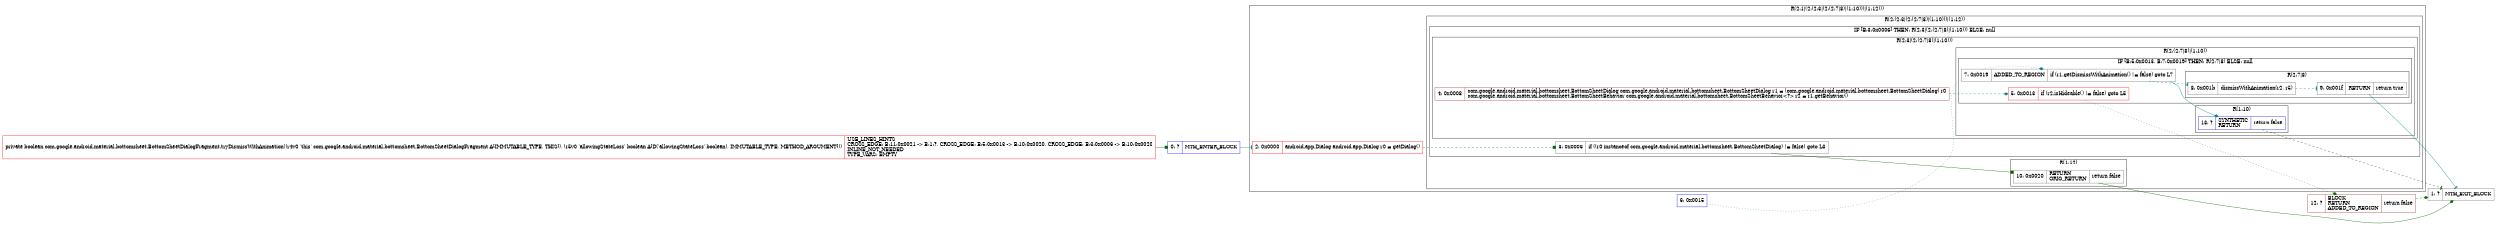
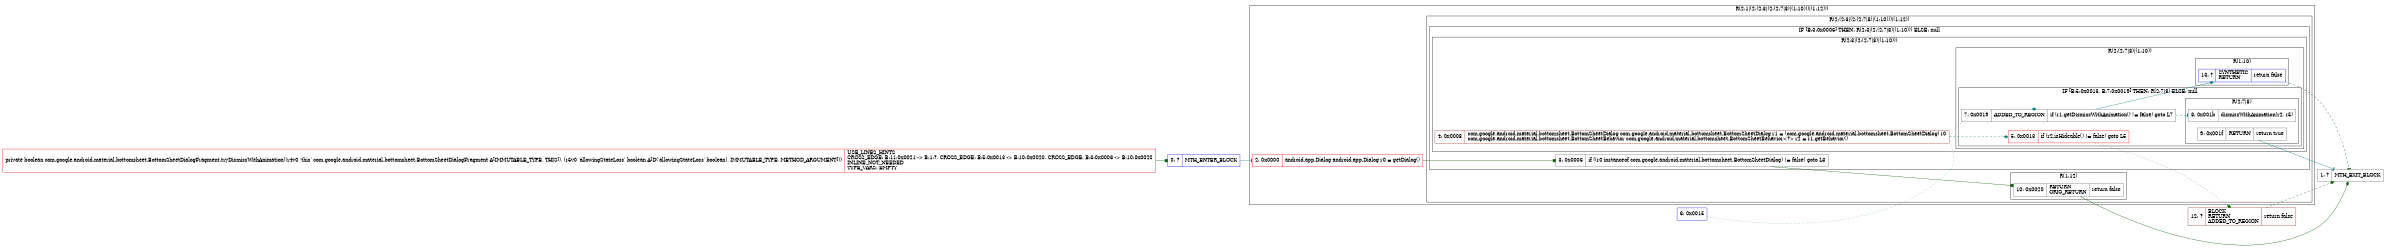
  digraph {
    rankdir=LR
    node [color=gray40 shape=record]
    edge [arrowhead=diamond color=teal style=solid]
    n1 [label="{8\:\ 0x001b|dismissWithAnimation(r2, r5)\l}"]
    n2 [label="{9\:\ 0x001f|RETURN\l|return true\l}"]
    n3 [color=red label="{5\:\ 0x0013|if (r2.isHideable() != false) goto L5\l}"]
    n4 [label="{7\:\ 0x0019|ADDED_TO_REGION\l|if (r1.getDismissWithAnimation() != false) goto L7\l}"]
    n5 [color=blue label="{13\:\ ?|SYNTHETIC\lRETURN\l|return false\l}"]
    n6 [color=brown label="{4\:\ 0x0008|com.google.android.material.bottomsheet.BottomSheetDialog com.google.android.material.bottomsheet.BottomSheetDialog r1 = (com.google.android.material.bottomsheet.BottomSheetDialog) r0\lcom.google.android.material.bottomsheet.BottomSheetBehavior com.google.android.material.bottomsheet.BottomSheetBehavior\<?\> r2 = r1.getBehavior()\l}"]
    n7 [label="{3\:\ 0x0006|if ((r0 instanceof com.google.android.material.bottomsheet.BottomSheetDialog) != false) goto L3\l}"]
    n8 [label="{10\:\ 0x0020|RETURN\lORIG_RETURN\l|return false\l}"]
    n9 [color=red label="{2\:\ 0x0000|android.app.Dialog android.app.Dialog r0 = getDialog()\l}"]
    n10 [label="{1\:\ ?|MTH_EXIT_BLOCK\l}"]
    n11 [color=brown label="{12\:\ ?|BLOCK\lRETURN\lADDED_TO_REGION\l|return false\l}"]
    n12 [color=blue label="{6\:\ 0x0015}"]
    n13 [color=blue label="{0\:\ ?|MTH_ENTER_BLOCK\l}"]
    n14 [color=red label="{private boolean com.google.android.material.bottomsheet.BottomSheetDialogFragment.tryDismissWithAnimation((r4v0 'this' com.google.android.material.bottomsheet.BottomSheetDialogFragment A[IMMUTABLE_TYPE, THIS]), (r5v0 'allowingStateLoss' boolean A[D('allowingStateLoss' boolean), IMMUTABLE_TYPE, METHOD_ARGUMENT]))  | USE_LINES_HINTS\lCROSS_EDGE: B:11:0x0021 \-\> B:1:?, CROSS_EDGE: B:5:0x0013 \-\> B:10:0x0020, CROSS_EDGE: B:3:0x0006 \-\> B:10:0x0020\lINLINE_NOT_NEEDED\lTYPE_VARS: EMPTY\l}"]
    subgraph cluster_1 {
      label="R(2:1|(2:(2:3|(2:(2:7|8)|(1:10)))|(1:12)))"
      n9
      subgraph cluster_2 {
        label="R(2:(2:3|(2:(2:7|8)|(1:10)))|(1:12))"
        subgraph cluster_3 {
          label="IF [B:3:0x0006] THEN: R(2:3|(2:(2:7|8)|(1:10))) ELSE: null"
          n7
          subgraph cluster_4 {
            label="R(2:3|(2:(2:7|8)|(1:10)))"
            n6
            subgraph cluster_5 {
              label="R(2:(2:7|8)|(1:10))"
              subgraph cluster_6 {
                label="IF [B:5:0x0013, B:7:0x0019] THEN: R(2:7|8) ELSE: null"
                n3
                n4
                subgraph cluster_7 {
                  label="R(2:7|8)"
                  n1
                  n2
                }
              }
              subgraph cluster_8 {
                label="R(1:10)"
                n5
              }
            }
          }
        }
        subgraph cluster_9 {
          label="R(1:12)"
          n8
        }
      }
    }
-   n1 -> n2 [arrowhead=tee style=dashed]
    n2 -> n10 [arrowhead=tee]
    n3 -> n11 [color=darkgreen style=dotted]
    n4 -> n1 [arrowhead=tee style=dashed]
    n4 -> n5
    n5 -> n10 [arrowhead=tee color=darkgreen style=dashed]
    n6 -> n3 [style=dashed]
    n7 -> n8 [arrowhead=box color=darkgreen]
    n8 -> n10 [color=darkgreen]
-   n9 -> n7 [arrowhead=box color=darkgreen style=dashed]
+   n9 -> n7 [arrowhead=box color=darkgreen]
    n11 -> n10 [color=darkgreen style=dashed]
    n12 -> n4 [style=dotted]
    n13 -> n9 [arrowhead=tee]
    n14 -> n13 [arrowhead=box color=darkgreen]
  }
